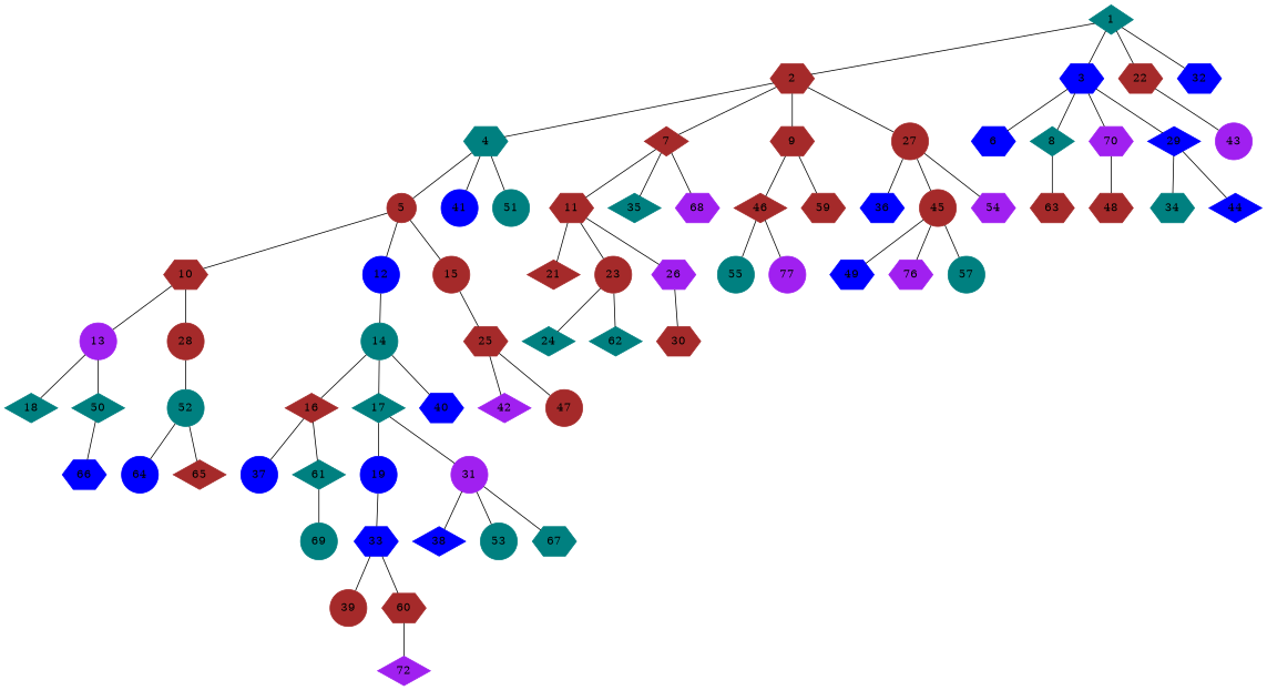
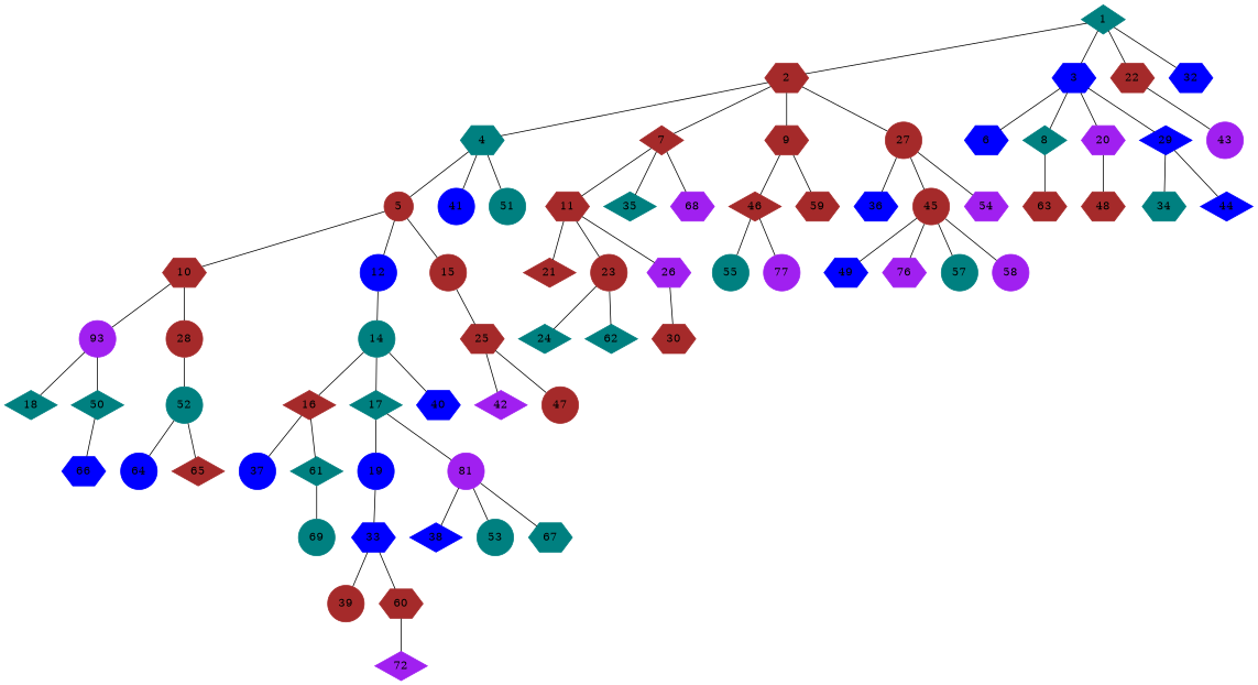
  graph {
    node [color=brown shape=hexagon style=filled]
    1 [color=teal shape=diamond]
    2
    3 [color=blue]
    22
    32 [color=blue]
    4 [color=teal]
    7 [shape=diamond]
    9
    27 [shape=circle]
    6 [color=blue]
    8 [color=teal shape=diamond]
-   20 [color=purple label=70]
+   20 [color=purple]
    29 [color=blue shape=diamond]
    43 [color=purple shape=circle]
    5 [shape=circle]
    41 [color=blue shape=circle]
    51 [color=teal shape=circle]
    11
    35 [color=teal shape=diamond]
    68 [color=purple]
    46 [shape=diamond]
    59
    36 [color=blue]
    45 [shape=circle]
    54 [color=purple]
    63
    48
    34 [color=teal]
    44 [color=blue shape=diamond]
    10
    12 [color=blue shape=circle]
    15 [shape=circle]
-   13 [color=purple shape=circle]
+   13 [color=purple shape=circle label=93]
    28 [shape=circle]
    14 [color=teal shape=circle]
    25
    21 [shape=diamond]
    23 [shape=circle]
    26 [color=purple]
    55 [color=teal shape=circle]
    n41 [color=purple label=77 shape=circle]
    18 [color=teal shape=diamond]
    50 [color=teal shape=diamond]
    52 [color=teal shape=circle]
    24 [color=teal shape=diamond]
    62 [color=teal shape=diamond]
    30
    16 [shape=diamond]
    17 [color=teal shape=diamond]
    40 [color=blue]
    66 [color=blue]
    37 [color=blue shape=circle]
    61 [color=teal shape=diamond]
    19 [color=blue shape=circle]
-   31 [color=purple shape=circle]
+   31 [color=purple shape=circle label=81]
    42 [color=purple shape=diamond]
    47 [shape=circle]
    69 [color=teal shape=circle]
    33 [color=blue]
    38 [color=blue shape=diamond]
    53 [color=teal shape=circle]
    67 [color=teal]
    39 [shape=circle]
    60
    49 [color=blue]
    n66 [color=purple label=76]
    57 [color=teal shape=circle]
+   58 [color=purple shape=circle]
    64 [color=blue shape=circle]
    65 [shape=diamond]
    72 [color=purple shape=diamond]
    1 -- 2
    1 -- 3
    1 -- 22
    1 -- 32
    2 -- 4
    2 -- 7
    2 -- 9
    2 -- 27
    3 -- 6
    3 -- 8
    3 -- 20
    3 -- 29
    22 -- 43
    4 -- 5
    4 -- 41
    4 -- 51
    7 -- 11
    7 -- 35
    7 -- 68
    9 -- 46
    9 -- 59
    27 -- 36
    27 -- 45
    27 -- 54
    8 -- 63
    20 -- 48
    29 -- 34
    29 -- 44
    5 -- 10
    5 -- 12
    5 -- 15
    11 -- 21
    11 -- 23
    11 -- 26
    46 -- 55
    46 -- n41
    45 -- 49
    45 -- n66
    45 -- 57
+   45 -- 58
    10 -- 13
    10 -- 28
    12 -- 14
    15 -- 25
    13 -- 18
    13 -- 50
    28 -- 52
    14 -- 16
    14 -- 17
    14 -- 40
    25 -- 42
    25 -- 47
    23 -- 24
    23 -- 62
    26 -- 30
    50 -- 66
    52 -- 64
    52 -- 65
    16 -- 37
    16 -- 61
    17 -- 19
    17 -- 31
    61 -- 69
    19 -- 33
    31 -- 38
    31 -- 53
    31 -- 67
    33 -- 39
    33 -- 60
    60 -- 72
  }
